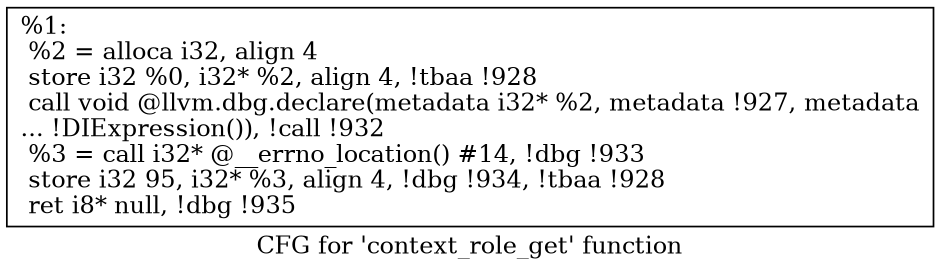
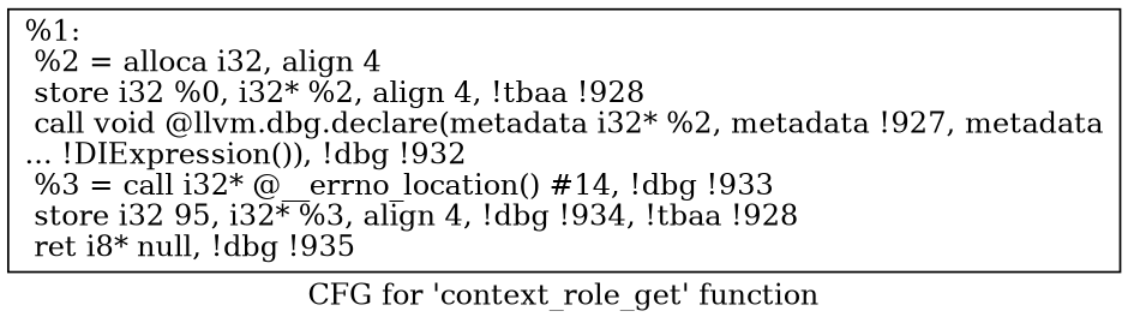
  digraph {
    label="CFG for 'context_role_get' function"
-   n1 [label="{%1:\l  %2 = alloca i32, align 4\l  store i32 %0, i32* %2, align 4, !tbaa !928\l  call void @llvm.dbg.declare(metadata i32* %2, metadata !927, metadata\l... !DIExpression()), !call !932\l  %3 = call i32* @__errno_location() #14, !dbg !933\l  store i32 95, i32* %3, align 4, !dbg !934, !tbaa !928\l  ret i8* null, !dbg !935\l}" shape=record]
+   n1 [label="{%1:\l  %2 = alloca i32, align 4\l  store i32 %0, i32* %2, align 4, !tbaa !928\l  call void @llvm.dbg.declare(metadata i32* %2, metadata !927, metadata\l... !DIExpression()), !dbg !932\l  %3 = call i32* @__errno_location() #14, !dbg !933\l  store i32 95, i32* %3, align 4, !dbg !934, !tbaa !928\l  ret i8* null, !dbg !935\l}" shape=record]
  }
